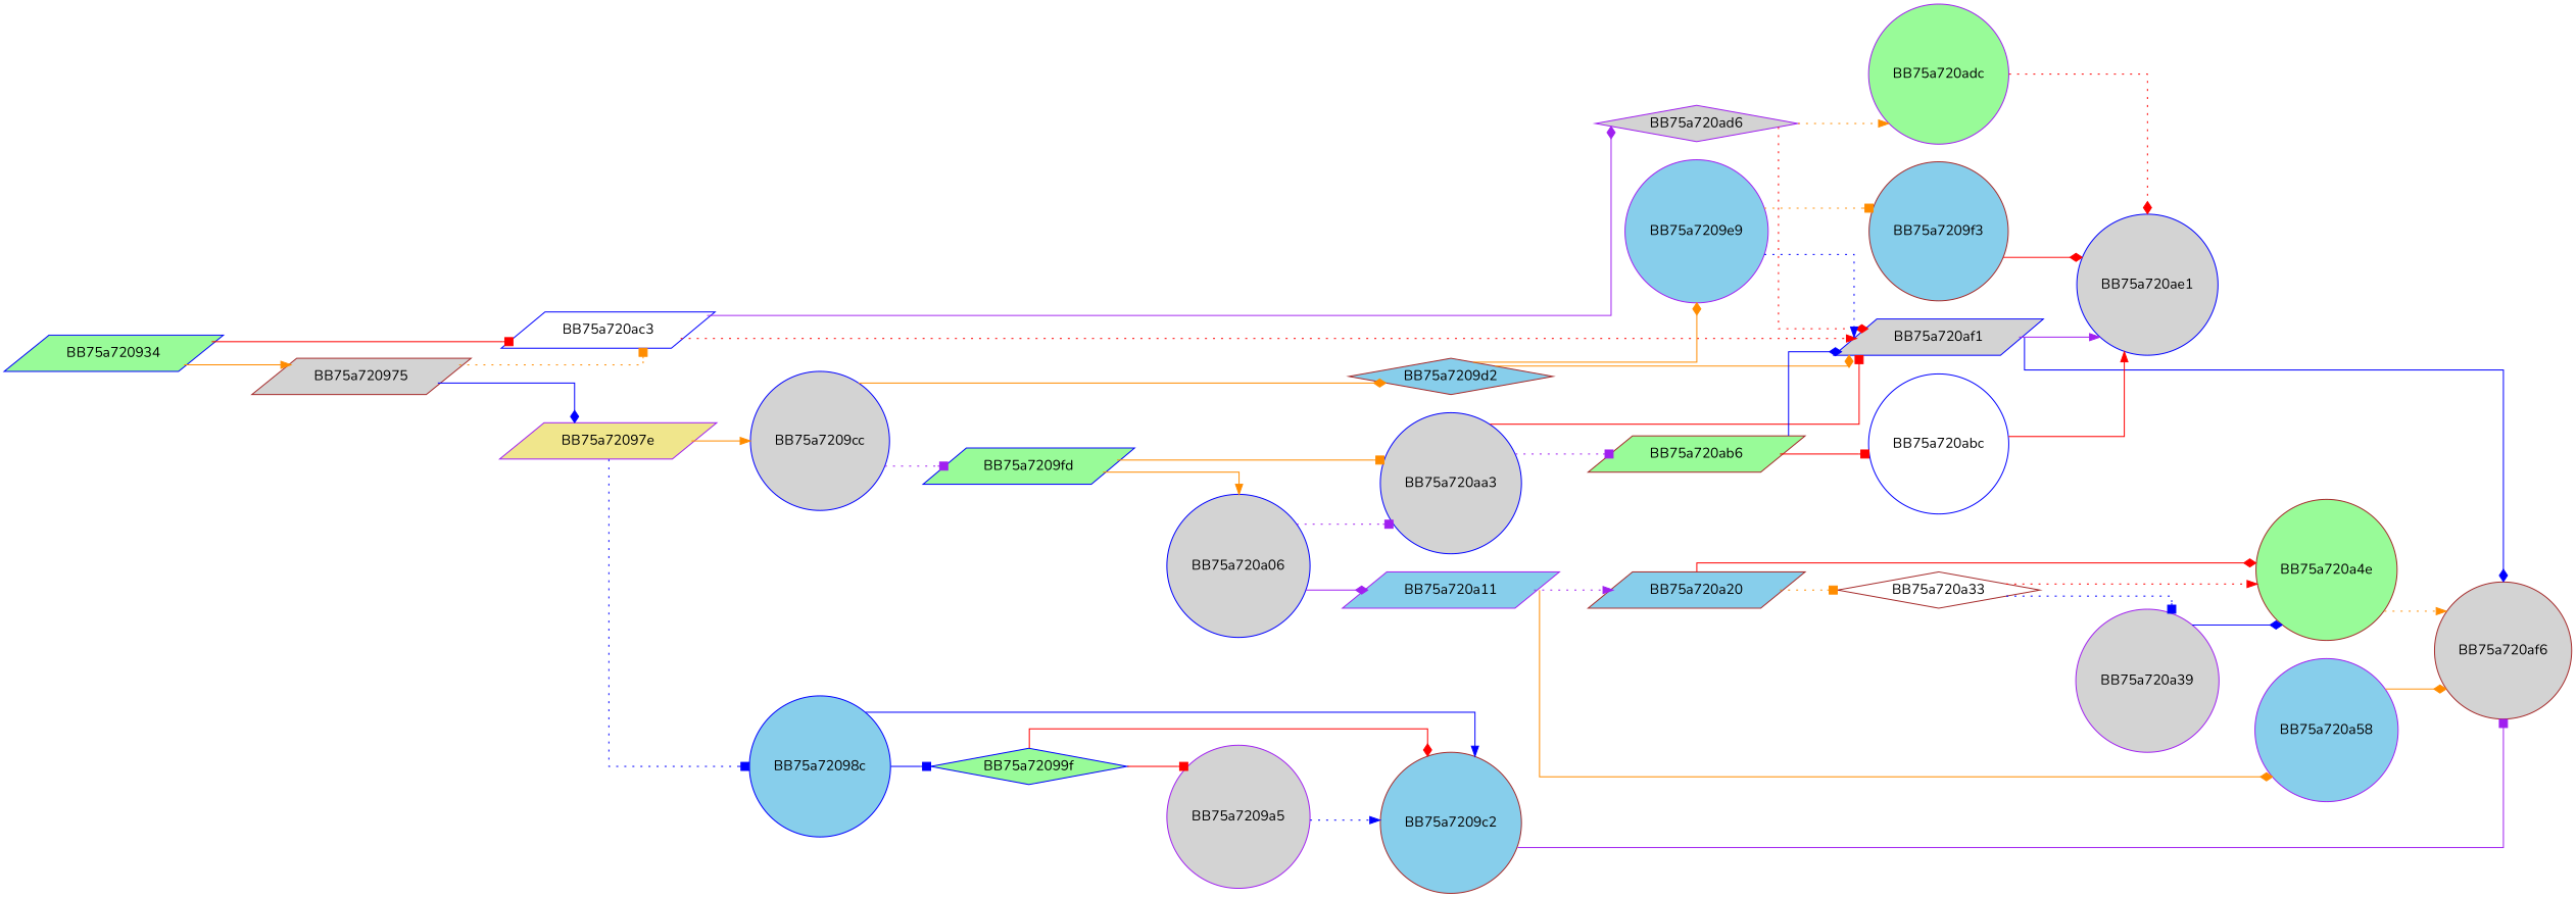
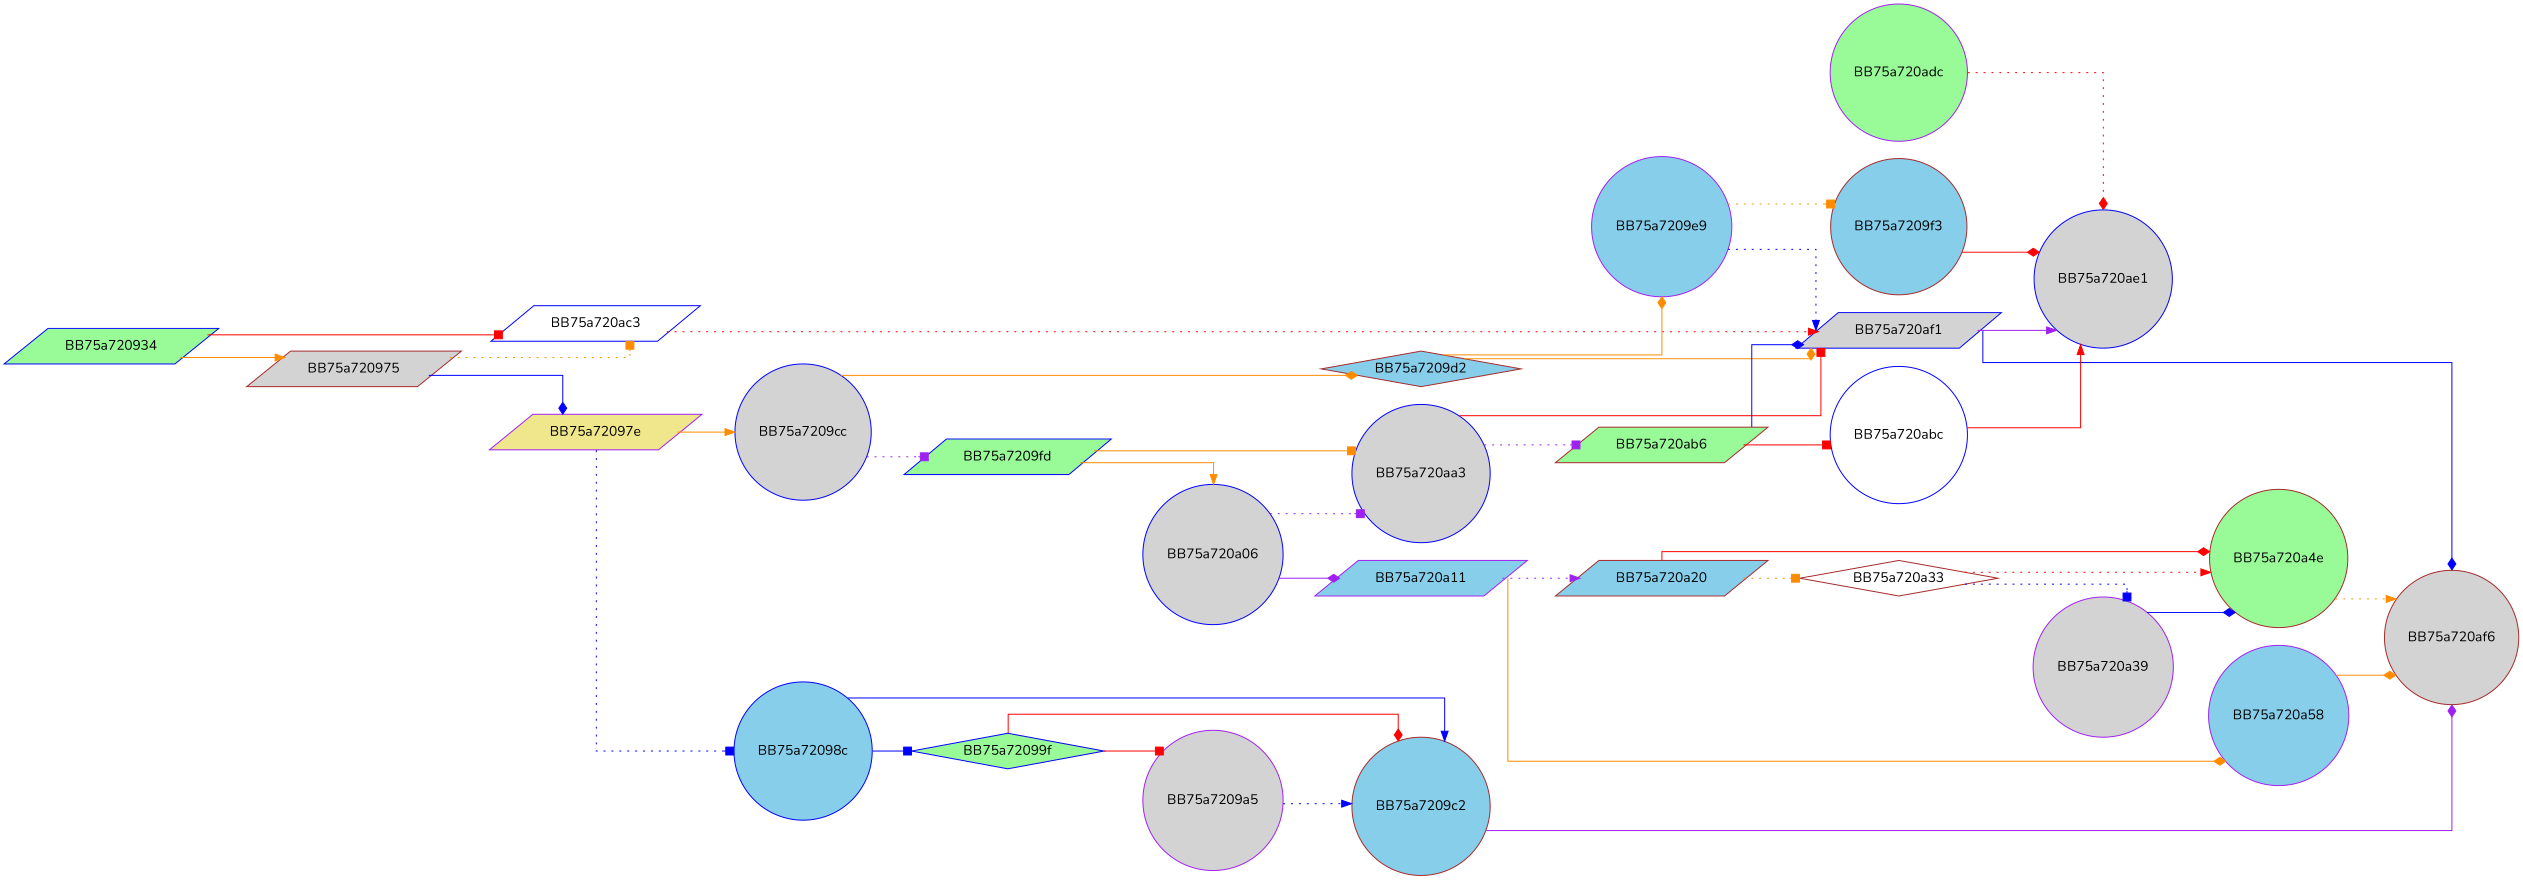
  digraph {
    fontname=Nunito
    rankdir=LR
    splines=ortho
    node [color=blue fillcolor=lightgrey fontname=Nunito shape=circle style=filled]
    edge [arrowhead=diamond color=darkorange fontname=Nunito style=solid]
    BB75a720934 [fillcolor=palegreen shape=parallelogram]
    BB75a720ac3 [fillcolor=white shape=parallelogram]
    BB75a720975 [color=brown shape=parallelogram]
    BB75a720af1 [shape=parallelogram]
-   BB75a720ad6 [color=purple shape=diamond]
    BB75a72097e [color=purple fillcolor=khaki shape=parallelogram]
    BB75a720af6 [color=brown]
    BB75a720ae1
    BB75a720adc [color=purple fillcolor=palegreen]
    BB75a7209cc
    BB75a72098c [fillcolor=skyblue]
    BB75a7209fd [fillcolor=palegreen shape=parallelogram]
    BB75a7209d2 [color=brown fillcolor=skyblue shape=diamond]
    BB75a7209c2 [color=brown fillcolor=skyblue]
    BB75a72099f [fillcolor=palegreen shape=diamond]
    BB75a720aa3
    BB75a720a06
    BB75a7209e9 [color=purple fillcolor=skyblue]
    BB75a7209a5 [color=purple]
    BB75a720ab6 [color=brown fillcolor=palegreen shape=parallelogram]
    BB75a720a11 [color=purple fillcolor=skyblue shape=parallelogram]
    BB75a7209f3 [color=brown fillcolor=skyblue]
    BB75a720abc [fillcolor=white]
    BB75a720a58 [color=purple fillcolor=skyblue]
    BB75a720a20 [color=brown fillcolor=skyblue shape=parallelogram]
    BB75a720a4e [color=brown fillcolor=palegreen]
    BB75a720a33 [color=brown fillcolor=white shape=diamond]
    BB75a720a39 [color=purple]
    BB75a720934 -> BB75a720ac3 [arrowhead=box color=red]
    BB75a720934 -> BB75a720975 [arrowhead=normal]
    BB75a720ac3 -> BB75a720af1 [arrowhead=normal color=red style=dotted]
-   BB75a720ac3 -> BB75a720ad6 [color=purple]
    BB75a720975 -> BB75a720ac3 [arrowhead=box style=dotted]
    BB75a720975 -> BB75a72097e [color=blue]
    BB75a720af1 -> BB75a720af6 [color=blue]
    BB75a720af1 -> BB75a720ae1 [arrowhead=normal color=purple]
-   BB75a720ad6 -> BB75a720af1 [color=red style=dotted]
-   BB75a720ad6 -> BB75a720adc [arrowhead=normal style=dotted]
    BB75a72097e -> BB75a7209cc [arrowhead=normal]
    BB75a72097e -> BB75a72098c [arrowhead=box color=blue style=dotted]
    BB75a720adc -> BB75a720ae1 [color=red style=dotted]
    BB75a7209cc -> BB75a7209fd [arrowhead=box color=purple style=dotted]
    BB75a7209cc -> BB75a7209d2
    BB75a72098c -> BB75a7209c2 [arrowhead=normal color=blue]
    BB75a72098c -> BB75a72099f [arrowhead=box color=blue]
    BB75a7209fd -> BB75a720aa3 [arrowhead=box]
    BB75a7209fd -> BB75a720a06 [arrowhead=normal]
    BB75a7209d2 -> BB75a720af1
    BB75a7209d2 -> BB75a7209e9
-   BB75a7209c2 -> BB75a720af6 [arrowhead=box color=purple]
+   BB75a7209c2 -> BB75a720af6 [color=purple]
    BB75a72099f -> BB75a7209c2 [color=red]
    BB75a72099f -> BB75a7209a5 [arrowhead=box color=red]
    BB75a720aa3 -> BB75a720af1 [arrowhead=box color=red]
    BB75a720aa3 -> BB75a720ab6 [arrowhead=box color=purple style=dotted]
    BB75a720a06 -> BB75a720aa3 [arrowhead=box color=purple style=dotted]
    BB75a720a06 -> BB75a720a11 [color=purple]
    BB75a7209e9 -> BB75a720af1 [arrowhead=normal color=blue style=dotted]
    BB75a7209e9 -> BB75a7209f3 [arrowhead=box style=dotted]
    BB75a7209a5 -> BB75a7209c2 [arrowhead=normal color=blue style=dotted]
    BB75a720ab6 -> BB75a720af1 [color=blue]
    BB75a720ab6 -> BB75a720abc [arrowhead=box color=red]
    BB75a720a11 -> BB75a720a58
    BB75a720a11 -> BB75a720a20 [arrowhead=normal color=purple style=dotted]
    BB75a7209f3 -> BB75a720ae1 [color=red]
    BB75a720abc -> BB75a720ae1 [arrowhead=normal color=red]
    BB75a720a58 -> BB75a720af6
    BB75a720a20 -> BB75a720a4e [color=red]
    BB75a720a20 -> BB75a720a33 [arrowhead=box style=dotted]
    BB75a720a4e -> BB75a720af6 [arrowhead=normal style=dotted]
    BB75a720a33 -> BB75a720a4e [arrowhead=normal color=red style=dotted]
    BB75a720a33 -> BB75a720a39 [arrowhead=box color=blue style=dotted]
    BB75a720a39 -> BB75a720a4e [color=blue]
  }
